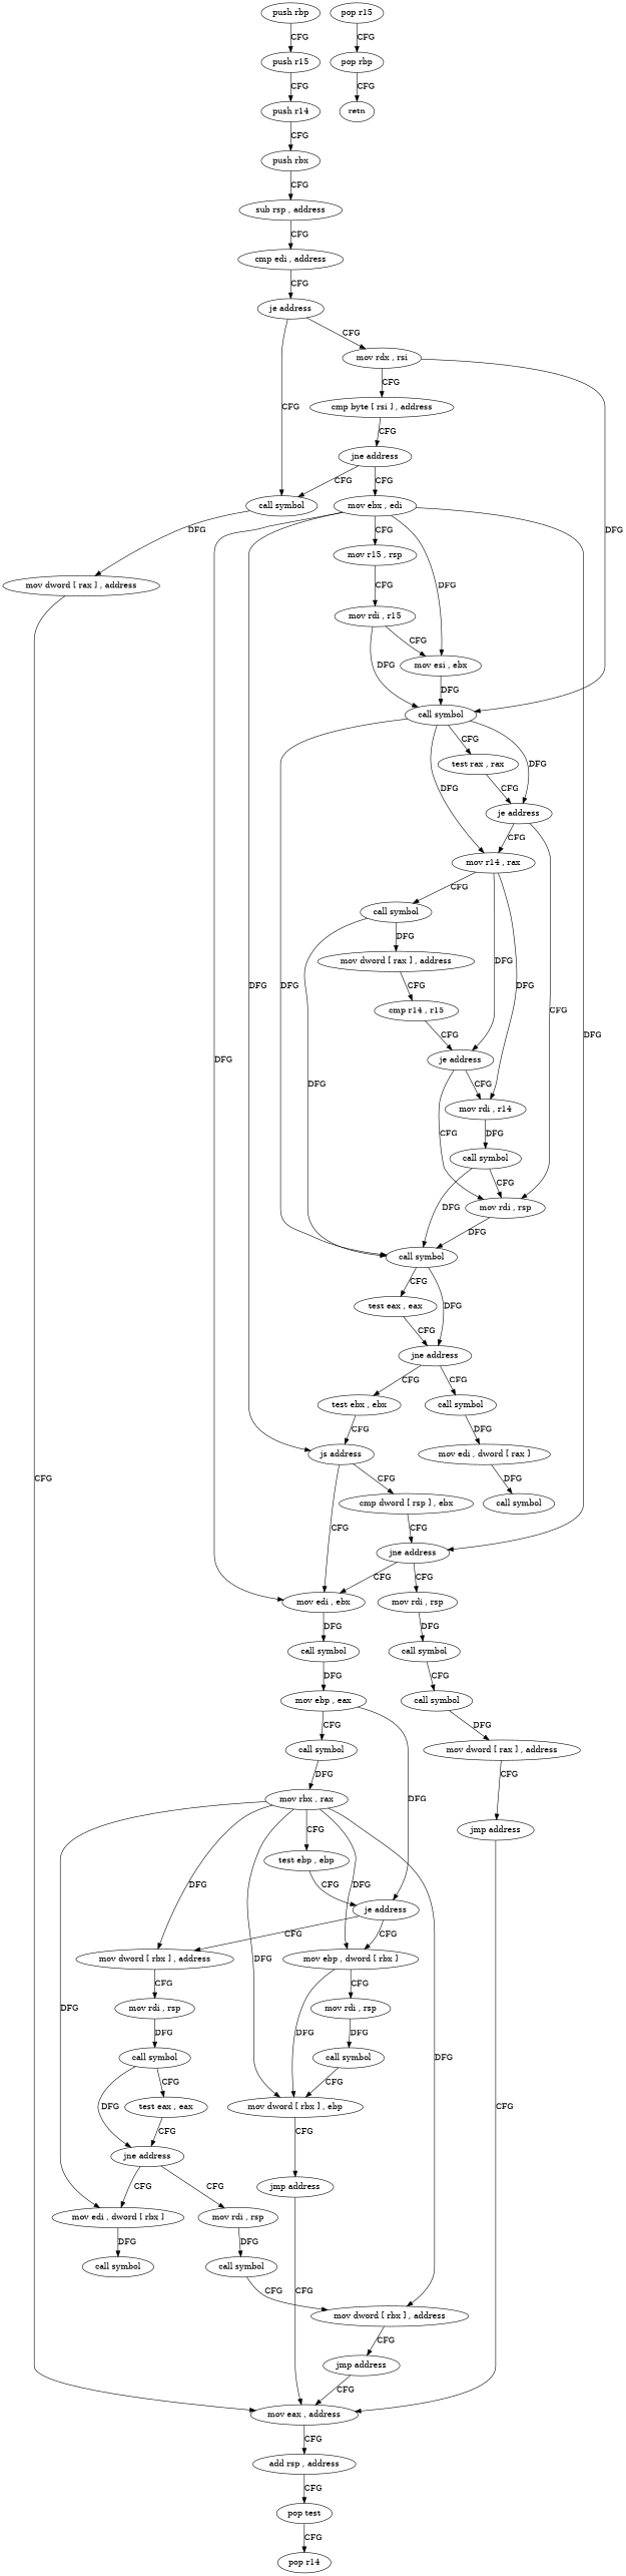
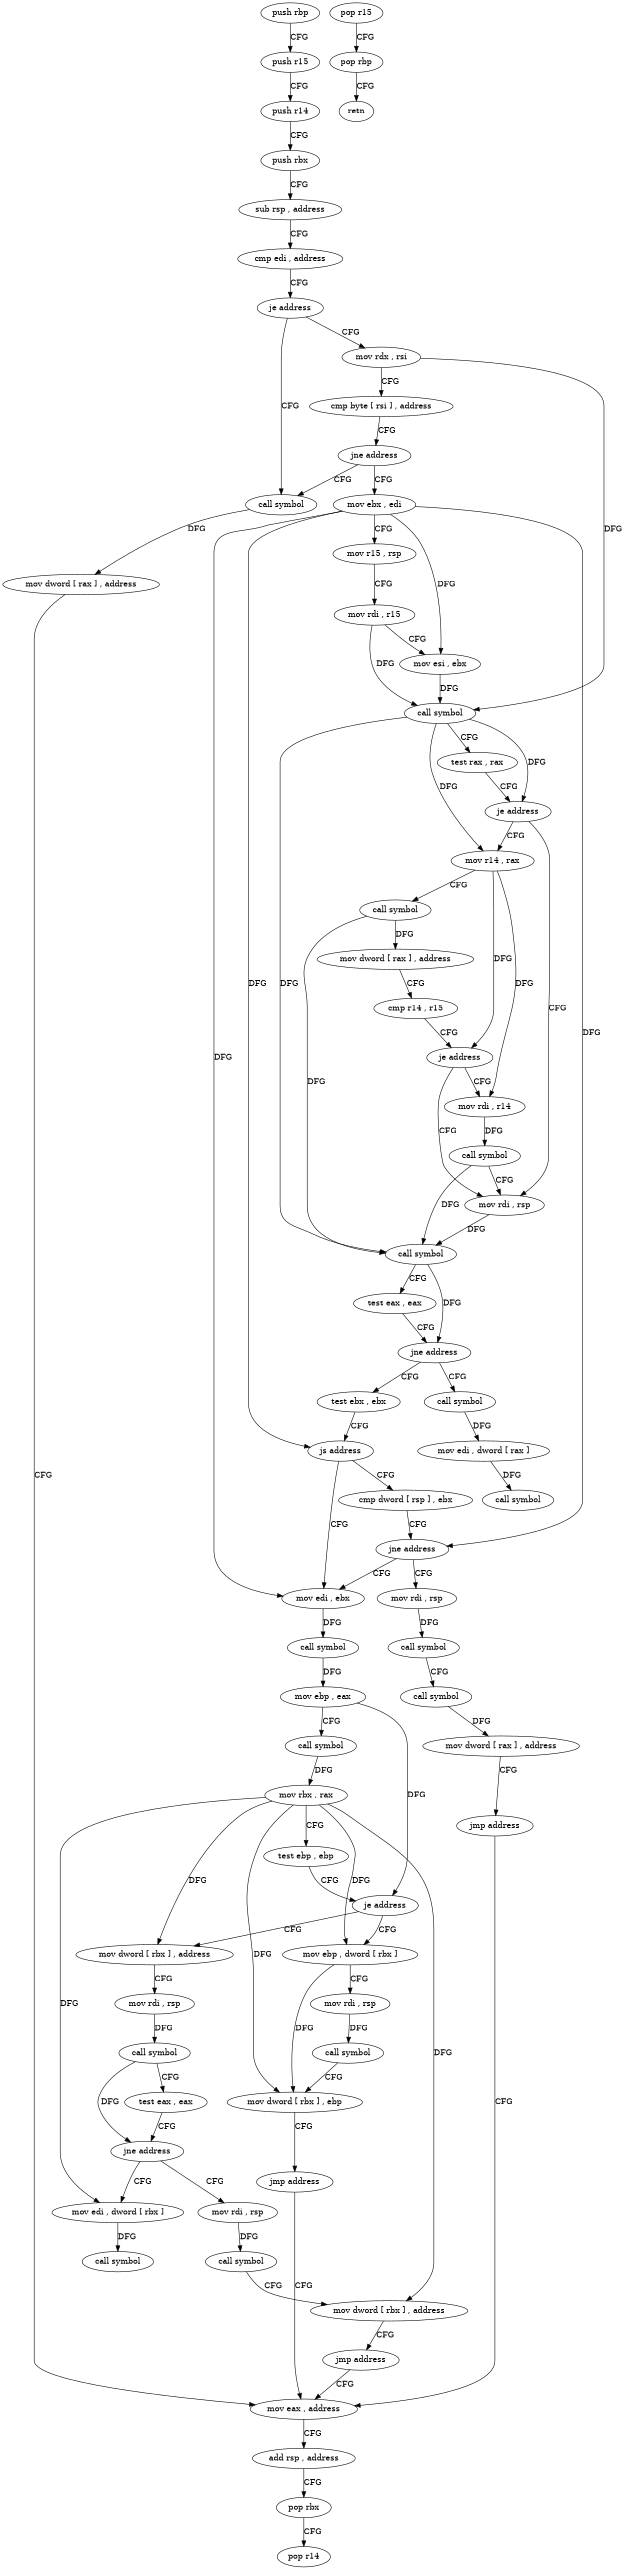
  digraph {
    n1 [label="push rbp"]
    n2 [label="push r15"]
    n3 [label="push r14"]
    n4 [label="push rbx"]
    n5 [label="sub rsp , address"]
    n6 [label="cmp edi , address"]
    n7 [label="je address"]
    n8 [label="call symbol"]
    n9 [label="mov rdx , rsi"]
    n10 [label="mov dword [ rax ] , address"]
    n11 [label="cmp byte [ rsi ] , address"]
    n12 [label="call symbol"]
    n13 [label="mov eax , address"]
    n14 [label="jne address"]
    n15 [label="test rax , rax"]
    n16 [label="je address"]
    n17 [label="mov r14 , rax"]
    n18 [label="call symbol"]
    n19 [label="add rsp , address"]
-   n20 [label="pop test"]
+   n20 [label="pop rbx"]
    n21 [label="mov ebx , edi"]
    n22 [label="mov r15 , rsp"]
    n23 [label="mov esi , ebx"]
    n24 [label="js address"]
    n25 [label="mov edi , ebx"]
    n26 [label="jne address"]
    n27 [label="mov rdi , r15"]
    n28 [label="cmp dword [ rsp ] , ebx"]
    n29 [label="call symbol"]
    n30 [label="mov rdi , rsp"]
    n31 [label="mov rdi , rsp"]
    n32 [label="call symbol"]
    n33 [label="je address"]
    n34 [label="mov rdi , r14"]
    n35 [label="test eax , eax"]
    n36 [label="jne address"]
    n37 [label="mov dword [ rax ] , address"]
    n38 [label="call symbol"]
    n39 [label="call symbol"]
    n40 [label="test ebx , ebx"]
    n41 [label="mov edi , dword [ rax ]"]
    n42 [label="call symbol"]
    n43 [label="cmp r14 , r15"]
    n44 [label="mov ebp , eax"]
    n45 [label="call symbol"]
    n46 [label="je address"]
    n47 [label="mov rbx , rax"]
    n48 [label="mov dword [ rbx ] , address"]
    n49 [label="mov ebp , dword [ rbx ]"]
    n50 [label="test ebp , ebp"]
    n51 [label="mov edi , dword [ rbx ]"]
    n52 [label="mov dword [ rbx ] , ebp"]
    n53 [label="mov dword [ rbx ] , address"]
    n54 [label="mov rdi , rsp"]
    n55 [label="mov rdi , rsp"]
    n56 [label="call symbol"]
    n57 [label="jmp address"]
    n58 [label="jmp address"]
    n59 [label="call symbol"]
    n60 [label="call symbol"]
    n61 [label="call symbol"]
    n62 [label="call symbol"]
    n63 [label="test eax , eax"]
    n64 [label="jne address"]
    n65 [label="mov rdi , rsp"]
    n66 [label="call symbol"]
    n67 [label="mov dword [ rax ] , address"]
    n68 [label="jmp address"]
    n69 [label="pop r14"]
    n70 [label="pop r15"]
    n71 [label="pop rbp"]
    n72 [label=retn]
    n1 -> n2 [label=CFG]
    n2 -> n3 [label=CFG]
    n3 -> n4 [label=CFG]
    n4 -> n5 [label=CFG]
    n5 -> n6 [label=CFG]
    n6 -> n7 [label=CFG]
    n7 -> n8 [label=CFG]
    n7 -> n9 [label=CFG]
    n8 -> n10 [label=DFG]
    n9 -> n11 [label=CFG]
    n9 -> n12 [label=DFG]
    n10 -> n13 [label=CFG]
    n11 -> n14 [label=CFG]
    n12 -> n15 [label=CFG]
    n12 -> n16 [label=DFG]
    n12 -> n17 [label=DFG]
    n12 -> n18 [label=DFG]
    n13 -> n19 [label=CFG]
    n14 -> n8 [label=CFG]
    n14 -> n21 [label=CFG]
    n15 -> n16 [label=CFG]
    n16 -> n17 [label=CFG]
    n16 -> n31 [label=CFG]
    n17 -> n32 [label=CFG]
    n17 -> n33 [label=DFG]
    n17 -> n34 [label=DFG]
    n18 -> n35 [label=CFG]
    n18 -> n36 [label=DFG]
    n19 -> n20 [label=CFG]
    n20 -> n69 [label=CFG]
    n21 -> n22 [label=CFG]
    n21 -> n23 [label=DFG]
    n21 -> n24 [label=DFG]
    n21 -> n25 [label=DFG]
    n21 -> n26 [label=DFG]
    n22 -> n27 [label=CFG]
    n23 -> n12 [label=DFG]
    n24 -> n25 [label=CFG]
    n24 -> n28 [label=CFG]
    n25 -> n29 [label=DFG]
    n26 -> n25 [label=CFG]
    n26 -> n30 [label=CFG]
    n27 -> n12 [label=DFG]
    n27 -> n23 [label=CFG]
    n28 -> n26 [label=CFG]
    n29 -> n44 [label=DFG]
    n30 -> n61 [label=DFG]
    n31 -> n18 [label=DFG]
    n32 -> n18 [label=DFG]
    n32 -> n37 [label=DFG]
    n33 -> n31 [label=CFG]
    n33 -> n34 [label=CFG]
    n34 -> n38 [label=DFG]
    n35 -> n36 [label=CFG]
    n36 -> n39 [label=CFG]
    n36 -> n40 [label=CFG]
    n37 -> n43 [label=CFG]
    n38 -> n18 [label=DFG]
    n38 -> n31 [label=CFG]
    n39 -> n41 [label=DFG]
    n40 -> n24 [label=CFG]
    n41 -> n42 [label=DFG]
    n43 -> n33 [label=CFG]
    n44 -> n45 [label=CFG]
    n44 -> n46 [label=DFG]
    n45 -> n47 [label=DFG]
    n46 -> n48 [label=CFG]
    n46 -> n49 [label=CFG]
    n47 -> n48 [label=DFG]
    n47 -> n49 [label=DFG]
    n47 -> n50 [label=CFG]
    n47 -> n51 [label=DFG]
    n47 -> n52 [label=DFG]
    n47 -> n53 [label=DFG]
    n48 -> n54 [label=CFG]
    n49 -> n52 [label=DFG]
    n49 -> n55 [label=CFG]
    n50 -> n46 [label=CFG]
    n51 -> n56 [label=DFG]
    n52 -> n57 [label=CFG]
    n53 -> n58 [label=CFG]
    n54 -> n59 [label=DFG]
    n55 -> n60 [label=DFG]
    n57 -> n13 [label=CFG]
    n58 -> n13 [label=CFG]
    n59 -> n63 [label=CFG]
    n59 -> n64 [label=DFG]
    n60 -> n52 [label=CFG]
    n61 -> n62 [label=CFG]
    n62 -> n67 [label=DFG]
    n63 -> n64 [label=CFG]
    n64 -> n51 [label=CFG]
    n64 -> n65 [label=CFG]
    n65 -> n66 [label=DFG]
    n66 -> n53 [label=CFG]
    n67 -> n68 [label=CFG]
    n68 -> n13 [label=CFG]
    n70 -> n71 [label=CFG]
    n71 -> n72 [label=CFG]
  }
